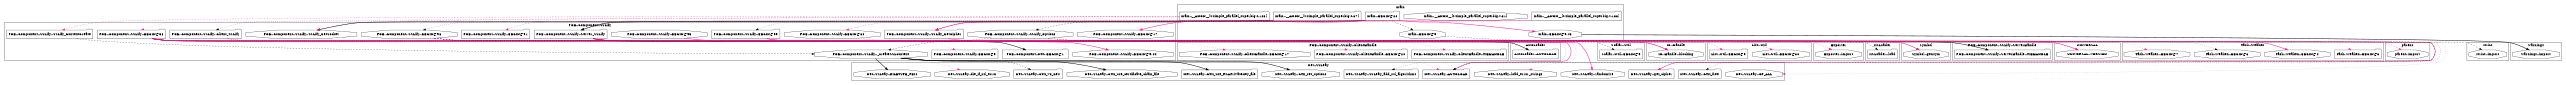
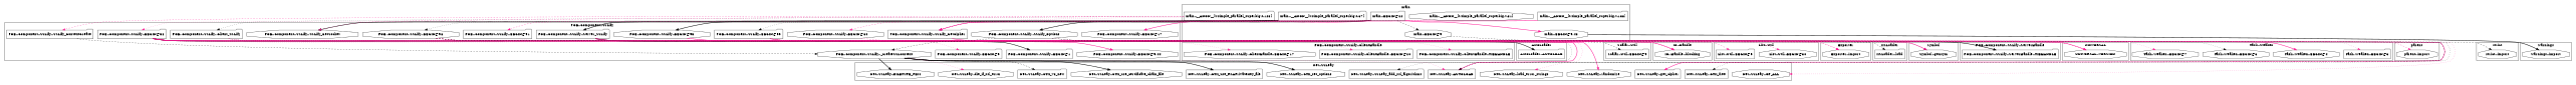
  digraph {
    node [shape=octagon]
    edge [color=deeppink style=bold]
    "main::__ANON__[t/simple_parallel_superbig.t:67]" [shape=folder]
    "main::__ANON__[t/simple_parallel_superbig.t:138]" [shape=folder]
    "main::BEGIN@9"
    "main::__ANON__[t/simple_parallel_superbig.t:123]" [shape=folder]
    "main::__ANON__[t/simple_parallel_superbig.t:81]"
    "main::BEGIN@9.43"
    "main::BEGIN@22" [shape=folder]
    "Task::Weaken::BEGIN@3" [shape=folder]
    "Task::Weaken::BEGIN@4"
    "Task::Weaken::BEGIN@6"
    "Task::Weaken::BEGIN@7"
    "POE::Component::SSLify::ClientHandle::TIEHANDLE" [shape=folder]
    "POE::Component::SSLify::ClientHandle::BEGIN@20" [shape=folder]
    "POE::Component::SSLify::ClientHandle::BEGIN@17"
    "Scalar::Util::BEGIN@9" [shape=folder]
    "AutoLoader::AUTOLOAD" [shape=folder]
    "POE::Component::SSLify::BEGIN@9" [shape=folder]
    "POE::Component::SSLify::BEGIN@58" [shape=folder]
    "POE::Component::SSLify::BEGIN@98"
    "POE::Component::SSLify::Client_SSLify" [shape=folder]
    "POE::Component::SSLify::Server_SSLify" [shape=folder]
    "POE::Component::SSLify::BEGIN@91" [shape=folder]
    "POE::Component::SSLify::BEGIN@17"
    "POE::Component::SSLify::SSLify_ContextCreate" [shape=folder]
    "POE::Component::SSLify::_createSSLcontext"
    "POE::Component::SSLify::BEGIN@95"
    "POE::Component::SSLify::BEGIN@99" [shape=folder]
-   "POE::Component::SSLify::BEGIN@1" [shape=folder label="POE::Component::Net::BEGIN@1"]
+   "POE::Component::SSLify::BEGIN@1" [shape=folder]
    "POE::Component::SSLify::SSLify_GetSocket"
    "POE::Component::SSLify::BEGIN@84"
    "POE::Component::SSLify::SSLify_GetCipher" [shape=folder]
    "POE::Component::SSLify::BEGIN@9.44"
    "POE::Component::SSLify::SSLify_Options"
    "IO::Handle::blocking"
    "List::Util::BEGIN@30"
    "List::Util::BEGIN@9" [shape=folder]
    "UNIVERSAL::VERSION"
    "Exporter::import"
    "XSLoader::load" [shape=folder]
    "POE::Component::SSLify::ServerHandle::TIEHANDLE" [shape=folder]
    "warnings::import"
    "strict::import"
    "parent::import"
    "Symbol::gensym"
    "Net::SSLeay::SSLeay_add_ssl_algorithms" [shape=folder]
    "Net::SSLeay::CTX_v3_new" [shape=folder]
    "Net::SSLeay::AUTOLOAD" [shape=folder]
    "Net::SSLeay::FILETYPE_PEM"
    "Net::SSLeay::CTX_set_options"
    "Net::SSLeay::CTX_use_RSAPrivateKey_file" [shape=folder]
    "Net::SSLeay::CTX_use_certificate_chain_file"
    "Net::SSLeay::get_cipher" [shape=folder]
    "Net::SSLeay::CTX_free" [shape=folder]
    "Net::SSLeay::load_error_strings"
    "Net::SSLeay::OP_ALL"
    "Net::SSLeay::randomize"
    "Net::SSLeay::die_if_ssl_error"
    subgraph cluster_1 {
      label=main
      "main::__ANON__[t/simple_parallel_superbig.t:67]"
      "main::__ANON__[t/simple_parallel_superbig.t:138]"
      "main::BEGIN@9"
      "main::__ANON__[t/simple_parallel_superbig.t:123]"
      "main::__ANON__[t/simple_parallel_superbig.t:81]"
      "main::BEGIN@9.43"
      "main::BEGIN@22"
    }
    subgraph cluster_2 {
      label="Task::Weaken"
      "Task::Weaken::BEGIN@3"
      "Task::Weaken::BEGIN@4"
      "Task::Weaken::BEGIN@6"
      "Task::Weaken::BEGIN@7"
    }
    subgraph cluster_3 {
      label="POE::Component::SSLify::ClientHandle"
      "POE::Component::SSLify::ClientHandle::TIEHANDLE"
      "POE::Component::SSLify::ClientHandle::BEGIN@20"
      "POE::Component::SSLify::ClientHandle::BEGIN@17"
    }
    subgraph cluster_4 {
      label="Scalar::Util"
      "Scalar::Util::BEGIN@9"
    }
    subgraph cluster_5 {
      label=AutoLoader
      "AutoLoader::AUTOLOAD"
    }
    subgraph cluster_6 {
      label="POE::Component::SSLify"
      "POE::Component::SSLify::BEGIN@9"
      "POE::Component::SSLify::BEGIN@58"
      "POE::Component::SSLify::BEGIN@98"
      "POE::Component::SSLify::Client_SSLify"
      "POE::Component::SSLify::Server_SSLify"
      "POE::Component::SSLify::BEGIN@91"
      "POE::Component::SSLify::BEGIN@17"
      "POE::Component::SSLify::SSLify_ContextCreate"
      "POE::Component::SSLify::_createSSLcontext"
      "POE::Component::SSLify::BEGIN@95"
      "POE::Component::SSLify::BEGIN@99"
      "POE::Component::SSLify::BEGIN@1"
      "POE::Component::SSLify::SSLify_GetSocket"
      "POE::Component::SSLify::BEGIN@84"
      "POE::Component::SSLify::SSLify_GetCipher"
      "POE::Component::SSLify::BEGIN@9.44"
      "POE::Component::SSLify::SSLify_Options"
    }
    subgraph cluster_7 {
      label="IO::Handle"
      "IO::Handle::blocking"
    }
    subgraph cluster_8 {
      label="List::Util"
      "List::Util::BEGIN@30"
      "List::Util::BEGIN@9"
    }
    subgraph cluster_9 {
      label=UNIVERSAL
      "UNIVERSAL::VERSION"
    }
    subgraph cluster_10 {
      label=Exporter
      "Exporter::import"
    }
    subgraph cluster_11 {
      label=XSLoader
      "XSLoader::load"
    }
    subgraph cluster_12 {
      label="POE::Component::SSLify::ServerHandle"
      "POE::Component::SSLify::ServerHandle::TIEHANDLE"
    }
    subgraph cluster_13 {
      label=warnings
      "warnings::import"
    }
    subgraph cluster_14 {
      label="strict"
      "strict::import"
    }
    subgraph cluster_15 {
      label=parent
      "parent::import"
    }
    subgraph cluster_16 {
      label=Symbol
      "Symbol::gensym"
    }
    subgraph cluster_17 {
      label="Net::SSLeay"
      "Net::SSLeay::SSLeay_add_ssl_algorithms"
      "Net::SSLeay::CTX_v3_new"
      "Net::SSLeay::AUTOLOAD"
      "Net::SSLeay::FILETYPE_PEM"
      "Net::SSLeay::CTX_set_options"
      "Net::SSLeay::CTX_use_RSAPrivateKey_file"
      "Net::SSLeay::CTX_use_certificate_chain_file"
      "Net::SSLeay::get_cipher"
      "Net::SSLeay::CTX_free"
      "Net::SSLeay::load_error_strings"
      "Net::SSLeay::OP_ALL"
      "Net::SSLeay::randomize"
      "Net::SSLeay::die_if_ssl_error"
    }
-   "main::__ANON__[t/simple_parallel_superbig.t:67]" -> "POE::Component::SSLify::Server_SSLify" [color=black style=dotted]
+   "main::__ANON__[t/simple_parallel_superbig.t:67]" -> "POE::Component::SSLify::Server_SSLify" [color=black]
    "main::__ANON__[t/simple_parallel_superbig.t:67]" -> "POE::Component::SSLify::SSLify_GetSocket" [color=black]
    "main::__ANON__[t/simple_parallel_superbig.t:67]" -> "POE::Component::SSLify::SSLify_GetCipher" [color=black style=dotted]
-   "main::__ANON__[t/simple_parallel_superbig.t:67]" -> "POE::Component::SSLify::SSLify_Options" [color=black style=dashed]
+   "main::__ANON__[t/simple_parallel_superbig.t:67]" -> "POE::Component::SSLify::SSLify_Options" [color=black]
    "main::__ANON__[t/simple_parallel_superbig.t:138]" -> "POE::Component::SSLify::SSLify_GetCipher"
    "main::BEGIN@9" -> "strict::import" [color=black style=dashed]
    "main::__ANON__[t/simple_parallel_superbig.t:123]" -> "POE::Component::SSLify::Client_SSLify" [color=black style=dotted]
    "main::__ANON__[t/simple_parallel_superbig.t:123]" -> "POE::Component::SSLify::SSLify_ContextCreate" [style=dashed]
    "main::__ANON__[t/simple_parallel_superbig.t:123]" -> "POE::Component::SSLify::SSLify_GetSocket" [style=dashed]
    "main::__ANON__[t/simple_parallel_superbig.t:123]" -> "POE::Component::SSLify::SSLify_GetCipher" [style=dotted]
    "main::__ANON__[t/simple_parallel_superbig.t:81]" -> "POE::Component::SSLify::SSLify_GetCipher" [style=dashed]
    "main::BEGIN@9.43" -> "warnings::import" [color=black]
    "main::BEGIN@22" -> "main::BEGIN@9" [color=black style=dashed]
    "main::BEGIN@22" -> "main::BEGIN@9.43"
    "main::BEGIN@22" -> "POE::Component::SSLify::BEGIN@58" [style=dotted]
    "main::BEGIN@22" -> "POE::Component::SSLify::BEGIN@98" [color=black style=dotted]
    "main::BEGIN@22" -> "POE::Component::SSLify::BEGIN@91" [style=dashed]
    "main::BEGIN@22" -> "POE::Component::SSLify::BEGIN@17"
-   "main::BEGIN@22" -> "POE::Component::SSLify::Server_SSLify" [color=black]
+   "main::BEGIN@22" -> "POE::Component::SSLify::BEGIN@95" [color=black]
    "main::BEGIN@22" -> "POE::Component::SSLify::BEGIN@99" [color=black style=dotted]
    "main::BEGIN@22" -> "POE::Component::SSLify::BEGIN@84" [style=dashed]
    "POE::Component::SSLify::BEGIN@58" -> "POE::Component::SSLify::ClientHandle::BEGIN@20" [style=dotted]
    "POE::Component::SSLify::BEGIN@58" -> "POE::Component::SSLify::ClientHandle::BEGIN@17" [style=dotted]
    "POE::Component::SSLify::BEGIN@58" -> "AutoLoader::AUTOLOAD" [color=black]
    "POE::Component::SSLify::BEGIN@58" -> "POE::Component::SSLify::BEGIN@9" [style=dotted]
    "POE::Component::SSLify::BEGIN@58" -> "POE::Component::SSLify::BEGIN@1" [color=black]
    "POE::Component::SSLify::BEGIN@58" -> "POE::Component::SSLify::BEGIN@9.44"
    "POE::Component::SSLify::BEGIN@58" -> "Net::SSLeay::SSLeay_add_ssl_algorithms" [color=black style=dotted]
    "POE::Component::SSLify::BEGIN@58" -> "Net::SSLeay::AUTOLOAD"
    "POE::Component::SSLify::BEGIN@58" -> "Net::SSLeay::load_error_strings" [style=dotted]
    "POE::Component::SSLify::BEGIN@58" -> "Net::SSLeay::randomize"
    "POE::Component::SSLify::BEGIN@98" -> "Scalar::Util::BEGIN@9" [color=black style=dashed]
    "POE::Component::SSLify::BEGIN@98" -> "List::Util::BEGIN@30" [style=dashed]
    "POE::Component::SSLify::BEGIN@98" -> "List::Util::BEGIN@9" [style=dashed]
-   "POE::Component::SSLify::BEGIN@98" -> "IO::Handle::blocking" [style=dashed]
+   "POE::Component::SSLify::BEGIN@98" -> "Exporter::import" [style=dashed]
    "POE::Component::SSLify::BEGIN@98" -> "XSLoader::load" [color=black style=dashed]
    "POE::Component::SSLify::Client_SSLify" -> "POE::Component::SSLify::ClientHandle::TIEHANDLE" [style=dotted]
    "POE::Component::SSLify::Client_SSLify" -> "IO::Handle::blocking" [style=dashed]
    "POE::Component::SSLify::Client_SSLify" -> "Symbol::gensym" [color=black style=dotted]
    "POE::Component::SSLify::Server_SSLify" -> "IO::Handle::blocking"
    "POE::Component::SSLify::Server_SSLify" -> "POE::Component::SSLify::ServerHandle::TIEHANDLE" [color=black]
    "POE::Component::SSLify::Server_SSLify" -> "Symbol::gensym"
    "POE::Component::SSLify::BEGIN@91" -> "Exporter::import" [style=dotted]
    "POE::Component::SSLify::SSLify_ContextCreate" -> "POE::Component::SSLify::_createSSLcontext" [color=black style=dashed]
    "POE::Component::SSLify::_createSSLcontext" -> "Net::SSLeay::CTX_v3_new" [color=black style=dashed]
    "POE::Component::SSLify::_createSSLcontext" -> "Net::SSLeay::AUTOLOAD" [style=dotted]
    "POE::Component::SSLify::_createSSLcontext" -> "Net::SSLeay::FILETYPE_PEM" [color=black]
    "POE::Component::SSLify::_createSSLcontext" -> "Net::SSLeay::CTX_set_options" [color=black]
    "POE::Component::SSLify::_createSSLcontext" -> "Net::SSLeay::CTX_use_RSAPrivateKey_file" [color=black]
    "POE::Component::SSLify::_createSSLcontext" -> "Net::SSLeay::CTX_use_certificate_chain_file" [color=black]
    "POE::Component::SSLify::_createSSLcontext" -> "Net::SSLeay::die_if_ssl_error" [style=dotted]
    "POE::Component::SSLify::BEGIN@95" -> "UNIVERSAL::VERSION"
    "POE::Component::SSLify::BEGIN@95" -> "Exporter::import" [style=dotted]
    "POE::Component::SSLify::BEGIN@99" -> "Task::Weaken::BEGIN@3" [style=dotted]
    "POE::Component::SSLify::BEGIN@99" -> "Task::Weaken::BEGIN@4"
    "POE::Component::SSLify::BEGIN@99" -> "Task::Weaken::BEGIN@6" [color=black style=dotted]
    "POE::Component::SSLify::BEGIN@99" -> "Task::Weaken::BEGIN@7" [style=dotted]
    "POE::Component::SSLify::BEGIN@99" -> "UNIVERSAL::VERSION" [style=dashed]
    "POE::Component::SSLify::BEGIN@84" -> "parent::import" [style=dashed]
    "POE::Component::SSLify::SSLify_GetCipher" -> "Net::SSLeay::get_cipher"
    "POE::Component::SSLify::SSLify_Options" -> "POE::Component::SSLify::_createSSLcontext" [color=black style=dashed]
    "POE::Component::SSLify::SSLify_Options" -> "Net::SSLeay::AUTOLOAD" [color=black style=dashed]
    "POE::Component::SSLify::SSLify_Options" -> "Net::SSLeay::CTX_free" [color=black style=dotted]
    "POE::Component::SSLify::SSLify_Options" -> "Net::SSLeay::OP_ALL" [style=dotted]
  }
